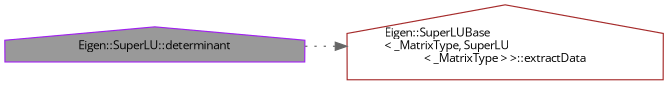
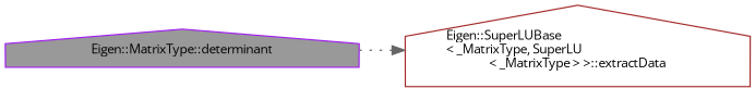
  digraph {
    rankdir=LR
    fontname="Open Sans"
    node [fontname="Open Sans" fontsize=10 shape=house style=filled]
-   n1 [color=purple fillcolor=grey60 fontcolor=black height=0.2 label="Eigen::SuperLU::determinant" width=0.4]
+   n1 [color=purple fillcolor=grey60 fontcolor=black height=0.2 label="Eigen::MatrixType::determinant" width=0.4]
    n2 [color=brown fillcolor=white height=0.2 label="Eigen::SuperLUBase\l\< _MatrixType, SuperLU\l\< _MatrixType \> \>::extractData" width=0.4]
    n1 -> n2 [color=gray40 fontname="Open Sans" fontsize=10 labelfontname=Helvetica labelfontsize=10 style=dotted]
  }
